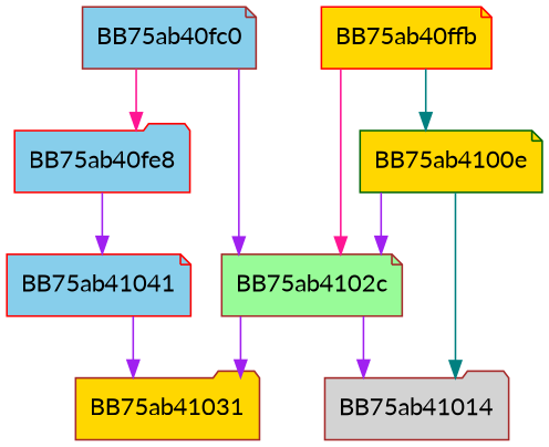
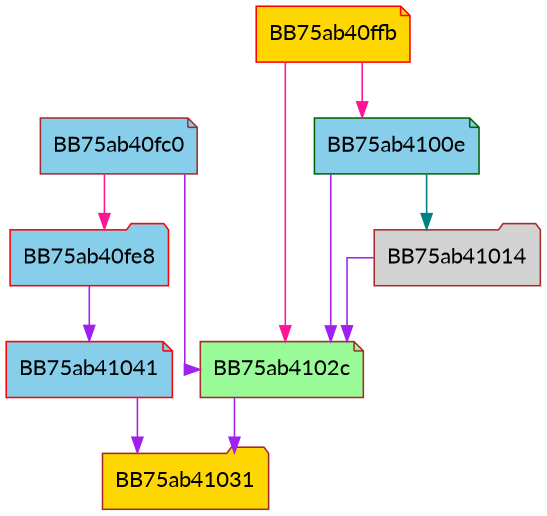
  digraph {
    fontname=Lato
    splines=ortho
    node [color=brown fillcolor=skyblue fontname=Lato shape=note style=filled]
    edge [color=purple fontname=Lato]
    BB75ab4102c [fillcolor=palegreen]
    BB75ab40fc0
    BB75ab40fe8 [color=red shape=folder]
    BB75ab41031 [fillcolor=gold shape=folder]
    BB75ab41041 [color=red]
    BB75ab40ffb [color=red fillcolor=gold]
-   BB75ab4100e [color=darkgreen fillcolor=gold]
+   BB75ab4100e [color=darkgreen]
    BB75ab41014 [fillcolor=lightgrey shape=folder]
    BB75ab4102c -> BB75ab41031
    BB75ab40fc0 -> BB75ab4102c
    BB75ab40fc0 -> BB75ab40fe8 [color=deeppink]
    BB75ab40fe8 -> BB75ab41041
    BB75ab41041 -> BB75ab41031
    BB75ab40ffb -> BB75ab4102c [color=deeppink]
-   BB75ab40ffb -> BB75ab4100e [color=teal]
+   BB75ab40ffb -> BB75ab4100e [color=deeppink]
    BB75ab4100e -> BB75ab4102c
    BB75ab4100e -> BB75ab41014 [color=teal]
-   BB75ab4102c -> BB75ab41014
+   BB75ab41014 -> BB75ab4102c
  }
